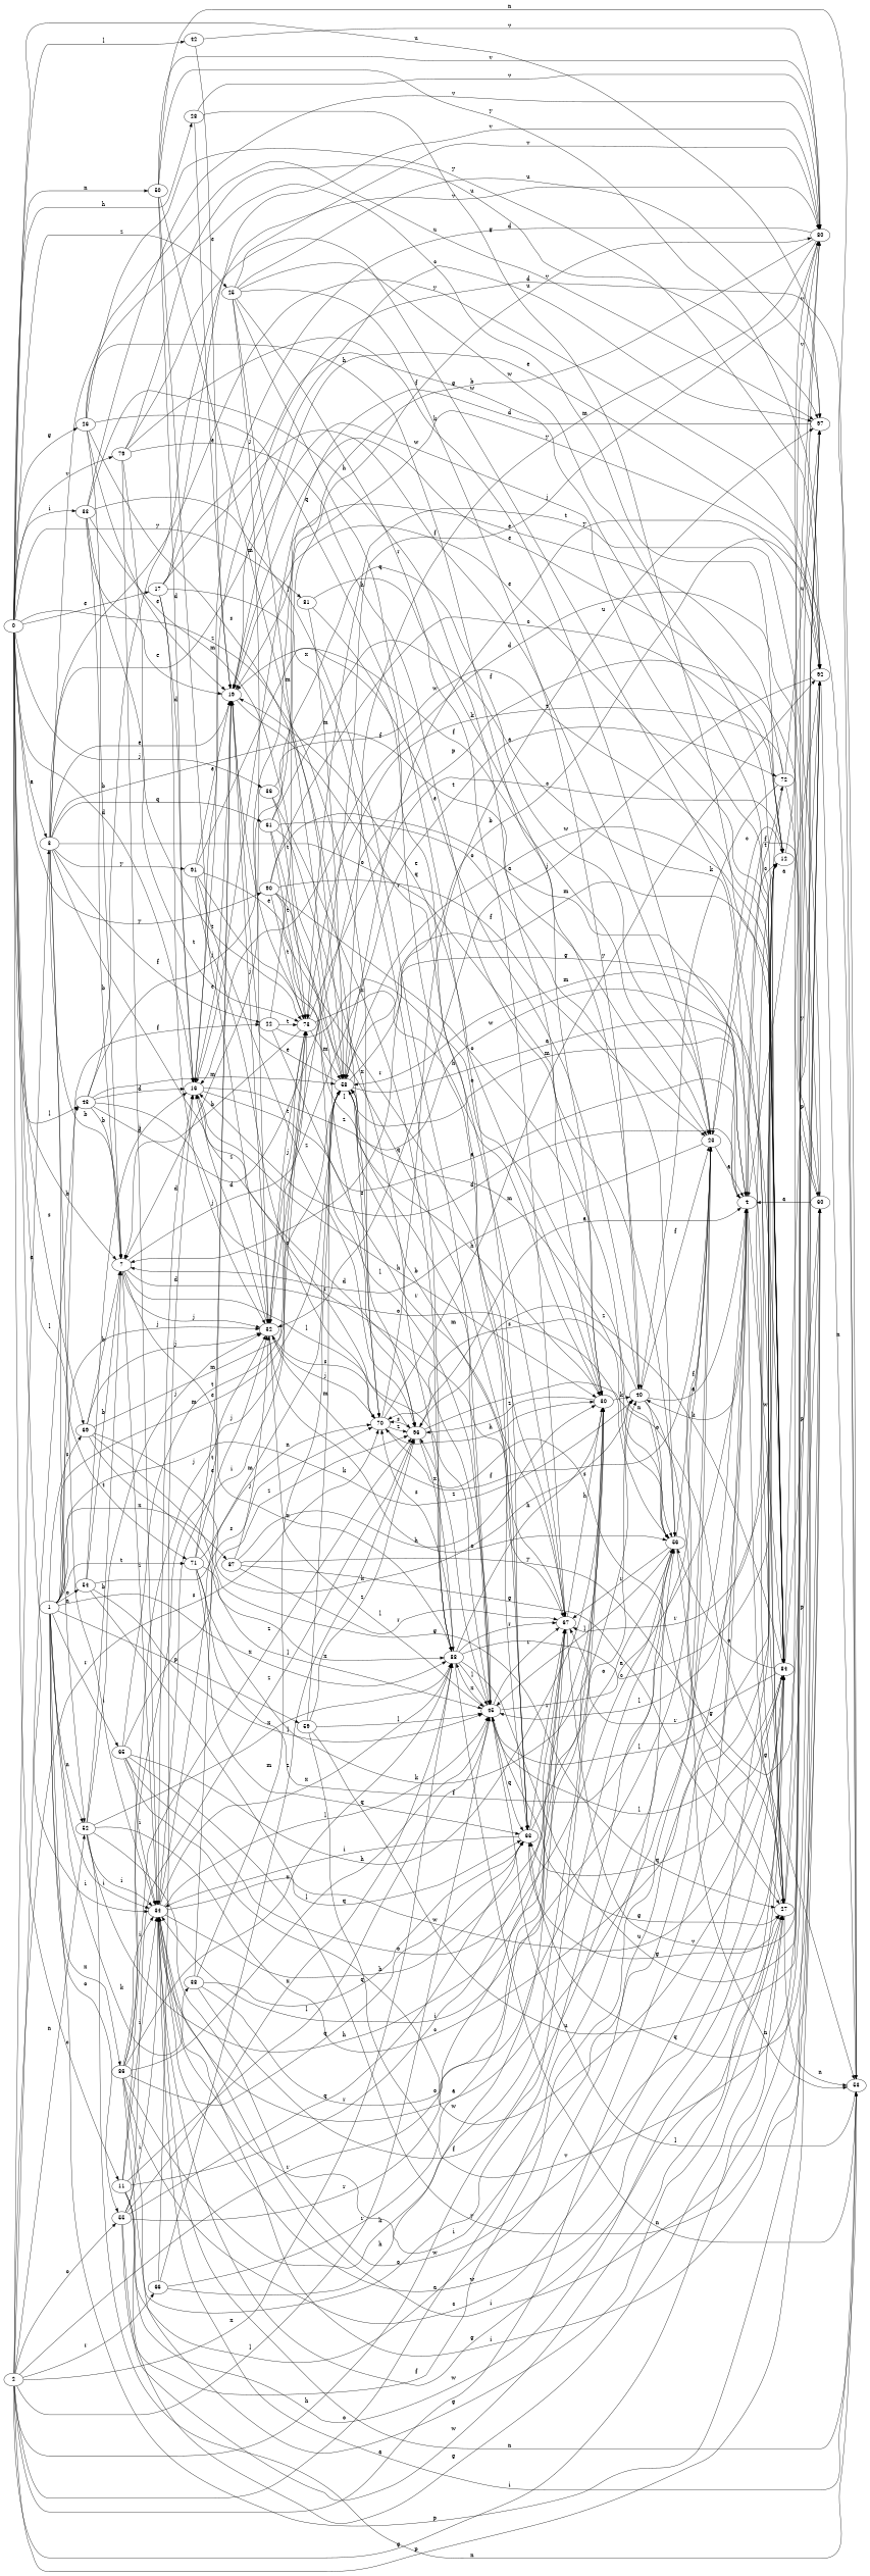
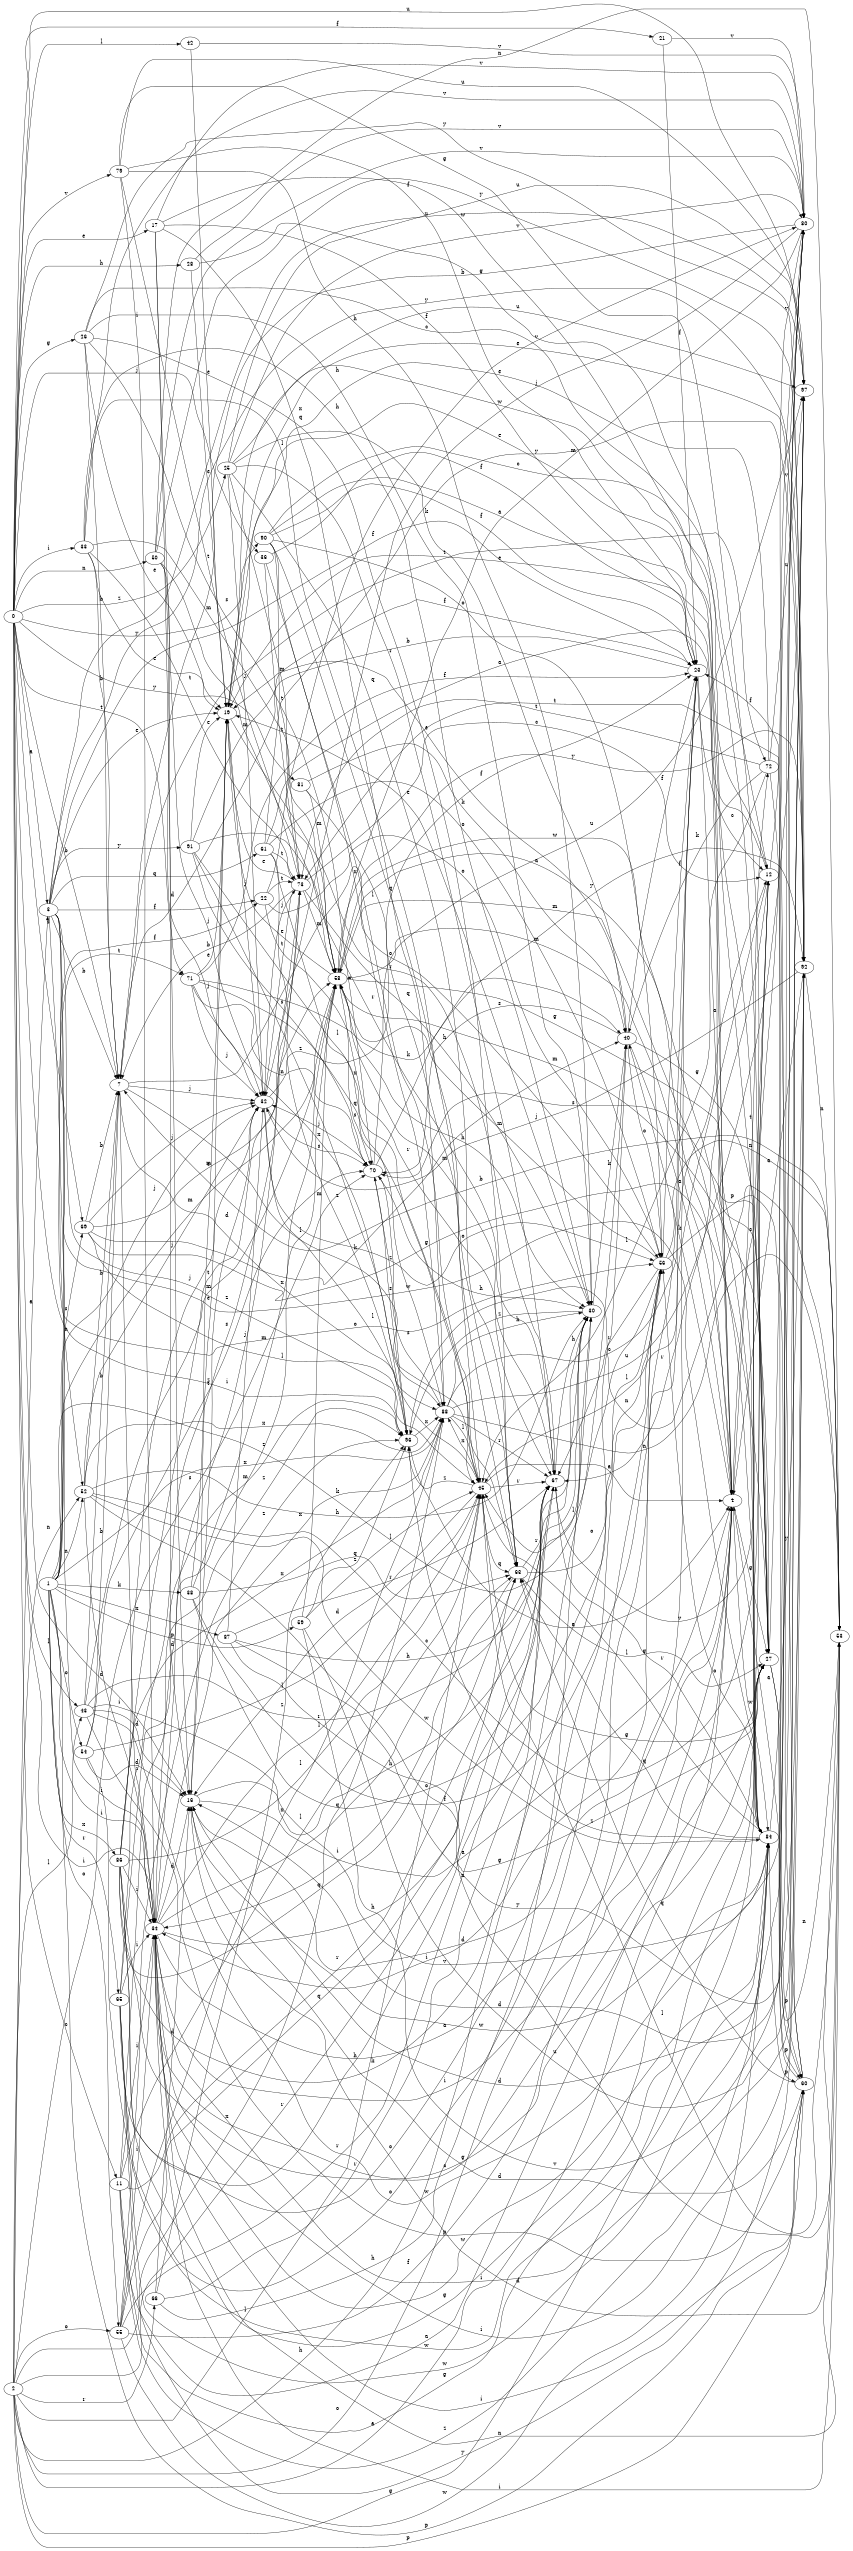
  strict digraph {
    rankdir=LR
    0
    3
    7
    11
    16
    17
+   21
    26
    28
    33
    34
    36
    42
    43
    50
    69
    71
    n18 [label=97]
    79
    n20 [label=81]
    90
    n22 [label=25]
    96
    22
    52
    56
    19
    23
    61
    84
    91
    92
    n33 [label=32]
    88
    45
    72
    4
    27
    67
    30
    80
    70
    12
    63
    n45 [label=58]
    73
    53
    60
    40
    1
    38
    54
    55
    59
    65
    86
    87
    2
    66
    0 -> 3 [label=a]
    0 -> 7 [label=b]
    0 -> 11 [label=c]
    0 -> 16 [label=d]
    0 -> 17 [label=e]
+   0 -> 21 [label=f]
    0 -> 26 [label=g]
    0 -> 28 [label=h]
    0 -> 33 [label=i]
    0 -> 34 [label=i]
    0 -> 36 [label=j]
    0 -> 42 [label=l]
    0 -> 43 [label=l]
    0 -> 50 [label=n]
    0 -> 69 [label=s]
    0 -> 71 [label=t]
    0 -> n18 [label=u]
    0 -> 79 [label=v]
    0 -> n20 [label=y]
    0 -> 90 [label=y]
    0 -> n22 [label=z]
    0 -> 96 [label=z]
    3 -> 7 [label=b]
    3 -> 34 [label=i]
    3 -> n18 [label=u]
    3 -> 96 [label=z]
    3 -> 22 [label=f]
    3 -> 52 [label=n]
    3 -> 56 [label=o]
    3 -> 19 [label=e]
    3 -> 23 [label=f]
    3 -> 61 [label=q]
    3 -> 84 [label=w]
    3 -> 91 [label=y]
    3 -> 92 [label=y]
    7 -> 34 [label=i]
    7 -> 56 [label=o]
    7 -> n33 [label=j]
    7 -> 88 [label=x]
    7 -> 45 [label=l]
    7 -> 72 [label=t]
    11 -> 34 [label=i]
    11 -> 96 [label=z]
-   11 -> 84 [label=w]
+   11 -> 84 [label=z]
    11 -> 45 [label=l]
    11 -> 4 [label=a]
    11 -> 27 [label=g]
    11 -> 67 [label=r]
    16 -> 19 [label=e]
    16 -> 84 [label=w]
    16 -> 4 [label=a]
    16 -> 30 [label=h]
    17 -> 16 [label=d]
    17 -> 23 [label=f]
    17 -> 84 [label=w]
    17 -> n33 [label=j]
    17 -> 88 [label=x]
    17 -> 80 [label=v]
+   21 -> 23 [label=f]
+   21 -> 80 [label=v]
    26 -> 7 [label=b]
    26 -> 19 [label=e]
    26 -> 92 [label=y]
    26 -> 30 [label=h]
    26 -> 70 [label=s]
    26 -> 12 [label=c]
    26 -> 63 [label=q]
    28 -> 19 [label=e]
    28 -> 27 [label=g]
    28 -> 80 [label=v]
    33 -> 7 [label=b]
    33 -> 19 [label=e]
    33 -> 45 [label=l]
    33 -> 30 [label=h]
    33 -> 80 [label=v]
    33 -> n45 [label=m]
    33 -> 73 [label=t]
    34 -> 16 [label=d]
    34 -> 84 [label=w]
    34 -> 88 [label=x]
    34 -> 45 [label=l]
    34 -> 4 [label=a]
    34 -> 27 [label=g]
    34 -> 30 [label=h]
    34 -> 63 [label=q]
    34 -> n45 [label=m]
    34 -> 53 [label=n]
    36 -> 23 [label=f]
    36 -> 88 [label=x]
    36 -> 73 [label=t]
    42 -> 19 [label=e]
    42 -> 80 [label=v]
    43 -> 7 [label=b]
    43 -> 16 [label=d]
    43 -> 84 [label=w]
    43 -> 67 [label=r]
    43 -> 80 [label=v]
    43 -> n45 [label=m]
    43 -> 60 [label=p]
    50 -> 16 [label=d]
    50 -> 92 [label=y]
    50 -> n33 [label=j]
    50 -> 80 [label=v]
    50 -> n45 [label=m]
    50 -> 53 [label=n]
    69 -> 7 [label=b]
    69 -> n33 [label=j]
    69 -> 45 [label=l]
    69 -> 27 [label=g]
    69 -> n45 [label=m]
    69 -> 40 [label=k]
    71 -> 19 [label=e]
    71 -> 23 [label=f]
    71 -> n33 [label=j]
    71 -> 88 [label=x]
    71 -> 70 [label=n]
    71 -> 63 [label=q]
    71 -> 40 [label=k]
    n18 -> 16 [label=d]
    n18 -> 34 [label=i]
    79 -> 34 [label=i]
    79 -> n18 [label=u]
    79 -> 23 [label=f]
    79 -> 27 [label=g]
    79 -> 30 [label=h]
    79 -> 73 [label=t]
    n20 -> 63 [label=q]
    n20 -> n45 [label=m]
    n20 -> 40 [label=k]
    90 -> 56 [label=o]
    90 -> 23 [label=f]
    90 -> 45 [label=l]
    90 -> 4 [label=a]
    90 -> 12 [label=c]
    90 -> 63 [label=q]
    90 -> 73 [label=t]
    n22 -> n18 [label=u]
    n22 -> 84 [label=w]
    n22 -> n33 [label=j]
    n22 -> 67 [label=r]
    n22 -> 80 [label=v]
    n22 -> 63 [label=q]
    n22 -> n45 [label=m]
    n22 -> 40 [label=k]
    96 -> 88 [label=x]
    96 -> 4 [label=a]
    96 -> 70 [label=s]
    96 -> 53 [label=n]
    22 -> 56 [label=o]
    22 -> 67 [label=r]
    22 -> 80 [label=v]
    22 -> 73 [label=t]
    52 -> 7 [label=b]
    52 -> 34 [label=i]
    52 -> 84 [label=w]
    52 -> n33 [label=j]
    52 -> 88 [label=x]
    52 -> 30 [label=h]
    52 -> 12 [label=c]
    52 -> 53 [label=n]
    56 -> 23 [label=f]
    56 -> 45 [label=l]
    56 -> 67 [label=r]
    56 -> n45 [label=m]
    56 -> 53 [label=n]
+   56 -> 60 [label=p]
    19 -> n18 [label=u]
    19 -> n33 [label=j]
    19 -> 67 [label=r]
    23 -> 7 [label=b]
    23 -> 34 [label=i]
    23 -> 4 [label=a]
    23 -> 12 [label=c]
    61 -> 96 [label=z]
    61 -> 56 [label=o]
    61 -> 92 [label=y]
    61 -> 88 [label=x]
    61 -> 4 [label=a]
    61 -> 73 [label=t]
    84 -> 96 [label=z]
    84 -> 56 [label=o]
    84 -> 19 [label=e]
    84 -> 92 [label=y]
    84 -> 45 [label=l]
    84 -> 67 [label=r]
    84 -> 63 [label=q]
    84 -> n45 [label=m]
    84 -> 60 [label=p]
    91 -> 96 [label=z]
    91 -> 19 [label=e]
    91 -> 23 [label=f]
    91 -> 45 [label=l]
    91 -> 67 [label=r]
    91 -> 70 [label=s]
    92 -> 34 [label=i]
    92 -> 19 [label=e]
    92 -> n33 [label=j]
    92 -> 4 [label=a]
    92 -> 53 [label=n]
    n33 -> 16 [label=d]
    n33 -> 56 [label=o]
    n33 -> 23 [label=f]
    n33 -> 45 [label=l]
    n33 -> 70 [label=s]
    n33 -> 73 [label=t]
    88 -> n18 [label=u]
    88 -> 45 [label=l]
    88 -> 67 [label=r]
    88 -> 30 [label=h]
    88 -> 70 [label=s]
    88 -> 12 [label=c]
    88 -> 53 [label=n]
    45 -> 16 [label=d]
    45 -> 96 [label=z]
    45 -> 88 [label=x]
    45 -> 4 [label=a]
    45 -> 27 [label=g]
    45 -> 67 [label=r]
    45 -> 63 [label=q]
    72 -> n18 [label=u]
    72 -> 19 [label=e]
    72 -> 45 [label=l]
    72 -> 73 [label=t]
    72 -> 60 [label=p]
    72 -> 40 [label=k]
    4 -> 16 [label=d]
    4 -> 34 [label=i]
    4 -> 84 [label=w]
    4 -> 72 [label=t]
    4 -> 27 [label=g]
    4 -> 12 [label=c]
    4 -> n45 [label=m]
    4 -> 40 [label=k]
    27 -> 80 [label=v]
    27 -> 70 [label=s]
    27 -> n45 [label=m]
    27 -> 53 [label=n]
    27 -> 60 [label=p]
    67 -> 30 [label=h]
    67 -> 80 [label=v]
    67 -> n45 [label=m]
    30 -> 96 [label=z]
    30 -> 19 [label=e]
    30 -> 40 [label=k]
    80 -> 7 [label=b]
    80 -> 16 [label=d]
    80 -> n33 [label=j]
    80 -> n45 [label=m]
    70 -> n18 [label=u]
    70 -> 96 [label=z]
    70 -> 92 [label=y]
    70 -> n33 [label=j]
    70 -> 30 [label=h]
    12 -> 19 [label=e]
    12 -> 45 [label=l]
    12 -> 67 [label=r]
    12 -> 80 [label=v]
    63 -> 34 [label=i]
    63 -> 56 [label=o]
    63 -> 27 [label=g]
    63 -> 67 [label=r]
    n45 -> 19 [label=e]
    n45 -> 84 [label=w]
    n45 -> 92 [label=y]
    n45 -> 4 [label=a]
    n45 -> 27 [label=g]
    n45 -> 30 [label=h]
    n45 -> 70 [label=s]
    73 -> 7 [label=b]
    73 -> 34 [label=i]
    73 -> 19 [label=e]
    73 -> n33 [label=j]
    73 -> 30 [label=h]
    73 -> 12 [label=c]
    73 -> n45 [label=m]
    53 -> 7 [label=b]
    53 -> 16 [label=d]
    53 -> 34 [label=i]
    53 -> 45 [label=l]
    60 -> 16 [label=d]
+   60 -> 34 [label=i]
    60 -> 23 [label=f]
    60 -> 4 [label=a]
    60 -> 63 [label=q]
    60 -> 73 [label=t]
    40 -> 56 [label=o]
    40 -> 19 [label=e]
    40 -> 23 [label=f]
    40 -> 4 [label=a]
    40 -> 27 [label=g]
    40 -> 70 [label=s]
    1 -> 34 [label=i]
    1 -> 69 [label=s]
    1 -> 71 [label=t]
    1 -> 22 [label=f]
    1 -> 52 [label=n]
    1 -> n33 [label=j]
    1 -> 88 [label=x]
    1 -> n45 [label=m]
    1 -> 60 [label=p]
    1 -> 40 [label=k]
    1 -> 38 [label=k]
    1 -> 54 [label=o]
    1 -> 55 [label=o]
    1 -> 59 [label=p]
    1 -> 65 [label=r]
    1 -> 86 [label=x]
    1 -> 87 [label=x]
    38 -> 56 [label=o]
    38 -> 19 [label=e]
    38 -> 23 [label=f]
    38 -> 63 [label=q]
    38 -> n45 [label=m]
    54 -> 7 [label=b]
    54 -> 16 [label=d]
    54 -> 84 [label=w]
    54 -> 45 [label=l]
    54 -> 70 [label=s]
    55 -> 34 [label=i]
    55 -> 96 [label=z]
    55 -> 23 [label=f]
    55 -> 84 [label=w]
    55 -> 88 [label=x]
    55 -> 67 [label=r]
    55 -> 63 [label=q]
    59 -> n18 [label=u]
    59 -> 96 [label=z]
    59 -> 45 [label=l]
    59 -> 80 [label=v]
    59 -> n45 [label=m]
    65 -> 34 [label=i]
    65 -> 96 [label=z]
    65 -> 56 [label=o]
    65 -> 84 [label=w]
    65 -> 92 [label=y]
    65 -> 30 [label=h]
    65 -> 73 [label=t]
    86 -> 34 [label=i]
    86 -> 56 [label=o]
    86 -> n33 [label=j]
    86 -> 88 [label=x]
    86 -> 45 [label=l]
    86 -> 27 [label=g]
    86 -> 12 [label=c]
    86 -> 63 [label=q]
    86 -> 73 [label=t]
    86 -> 40 [label=k]
    87 -> 92 [label=y]
    87 -> n33 [label=j]
    87 -> 27 [label=g]
    87 -> 67 [label=r]
    87 -> 30 [label=h]
    2 -> 3 [label=a]
    2 -> 43 [label=l]
    2 -> 52 [label=n]
    2 -> 56 [label=o]
    2 -> 88 [label=x]
    2 -> 45 [label=l]
    2 -> 4 [label=a]
    2 -> 27 [label=g]
    2 -> 67 [label=r]
    2 -> 30 [label=h]
    2 -> 70 [label=s]
    2 -> 60 [label=p]
    2 -> 55 [label=o]
    2 -> 66 [label=r]
    66 -> 16 [label=d]
    66 -> 96 [label=z]
    66 -> 67 [label=r]
    66 -> 30 [label=h]
  }
